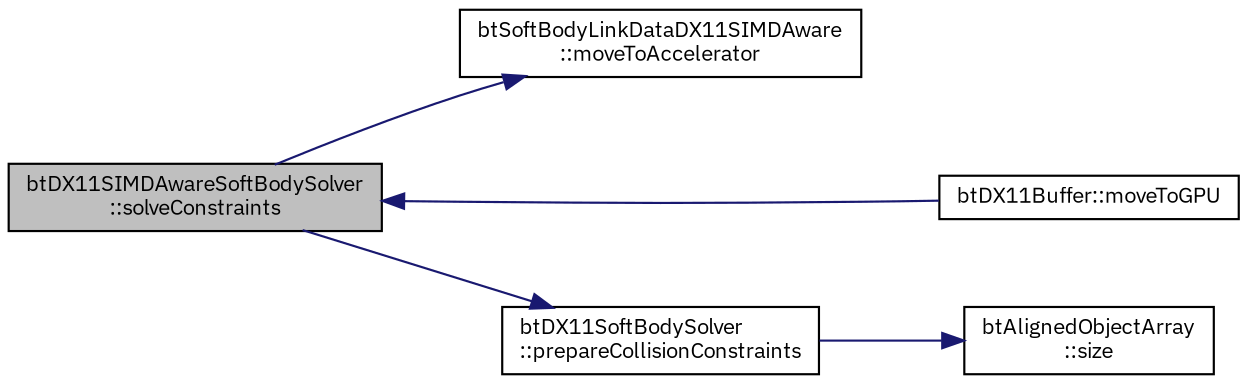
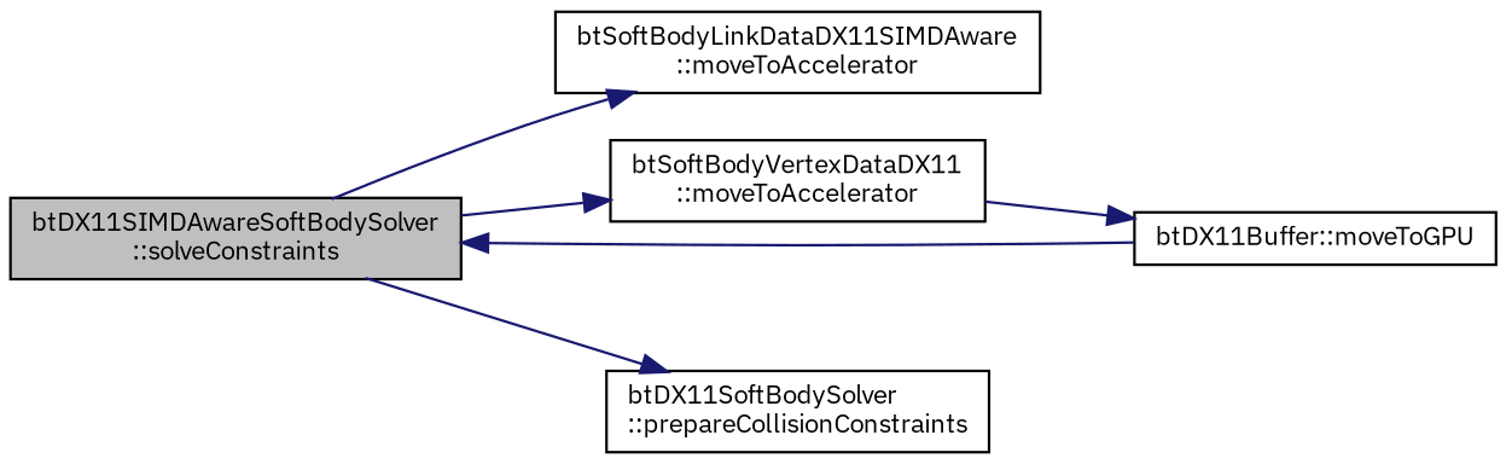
  digraph {
    fontname="IBM Plex Sans"
    rankdir=LR
    node [color=black fillcolor=white fontname="IBM Plex Sans" fontsize=10 shape=record style=filled]
    edge [color=midnightblue fontname="IBM Plex Sans" fontsize=10 labelfontname=Helvetica labelfontsize=10 style=solid]
    n1 [fillcolor=grey75 fontcolor=black height=0.2 label="btDX11SIMDAwareSoftBodySolver\l::solveConstraints" width=0.4]
    n2 [height=0.2 label="btSoftBodyLinkDataDX11SIMDAware\l::moveToAccelerator" width=0.4]
+   n3 [height=0.2 label="btSoftBodyVertexDataDX11\l::moveToAccelerator" width=0.4]
    n4 [height=0.2 label="btDX11SoftBodySolver\l::prepareCollisionConstraints" width=0.4]
    n5 [height=0.2 label="btDX11Buffer::moveToGPU" width=0.4]
-   n6 [height=0.2 label="btAlignedObjectArray\l::size" width=0.4]
    n1 -> n2
+   n1 -> n3
    n1 -> n4
-   n4 -> n6
+   n3 -> n5
    n5 -> n1
  }
